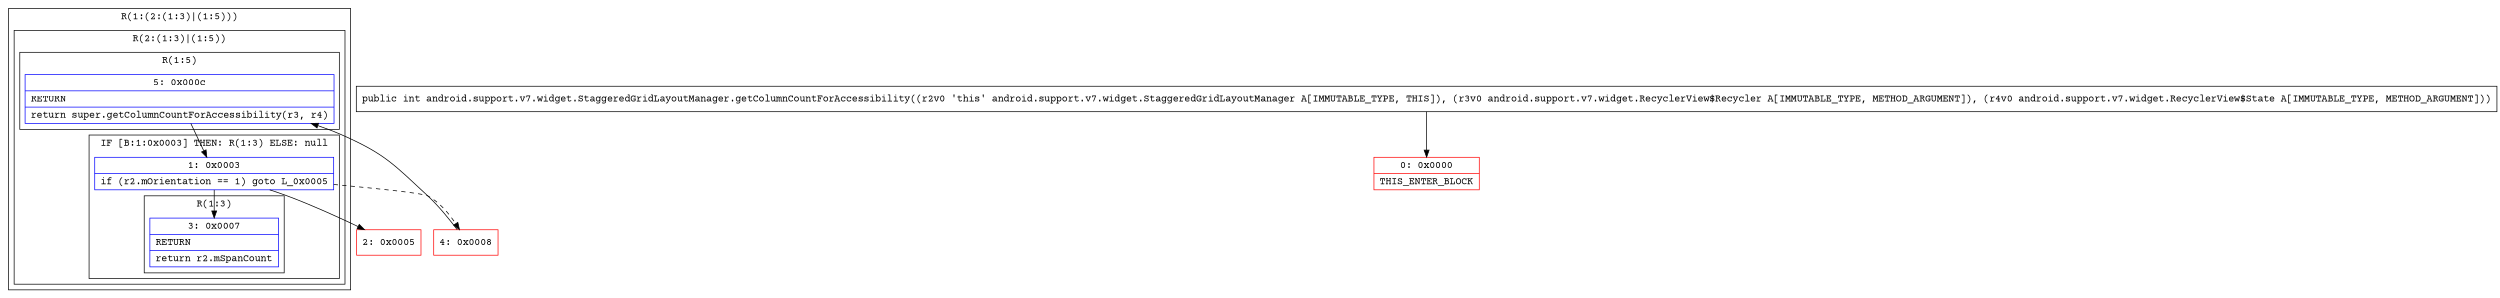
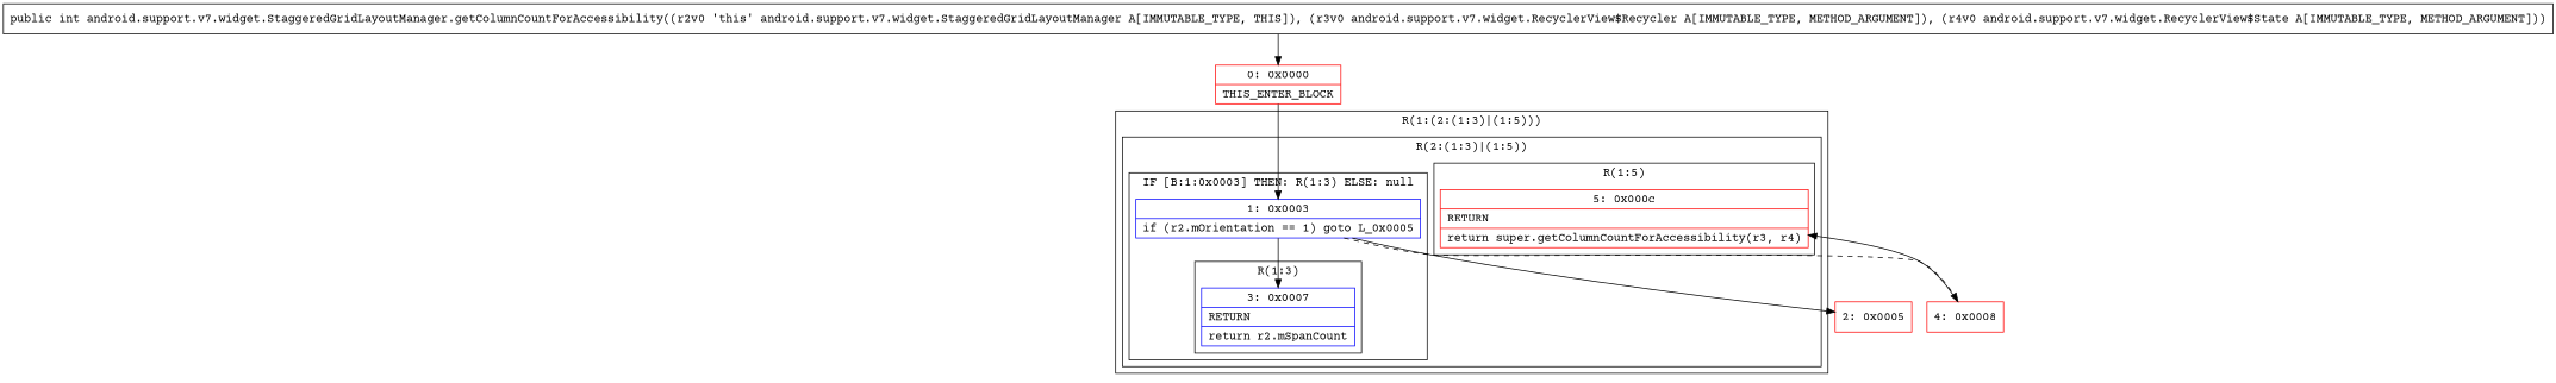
  digraph {
    fontname="Courier Prime"
    node [color=blue fontname="Courier Prime" shape=record]
    edge [fontname="Courier Prime"]
    n1 [label="{3\:\ 0x0007|RETURN\l|return r2.mSpanCount\l}"]
    n2 [label="{1\:\ 0x0003|if (r2.mOrientation == 1) goto L_0x0005\l}"]
-   n3 [label="{5\:\ 0x000c|RETURN\l|return super.getColumnCountForAccessibility(r3, r4)\l}"]
+   n3 [color=red label="{5\:\ 0x000c|RETURN\l|return super.getColumnCountForAccessibility(r3, r4)\l}"]
    n4 [color=red label="{2\:\ 0x0005}"]
    n5 [color=red label="{4\:\ 0x0008}"]
    n6 [color=red label="{0\:\ 0x0000|THIS_ENTER_BLOCK\l}"]
    n7 [label="{public int android.support.v7.widget.StaggeredGridLayoutManager.getColumnCountForAccessibility((r2v0 'this' android.support.v7.widget.StaggeredGridLayoutManager A[IMMUTABLE_TYPE, THIS]), (r3v0 android.support.v7.widget.RecyclerView$Recycler A[IMMUTABLE_TYPE, METHOD_ARGUMENT]), (r4v0 android.support.v7.widget.RecyclerView$State A[IMMUTABLE_TYPE, METHOD_ARGUMENT])) }" color=""]
    subgraph cluster_1 {
      label="R(1:(2:(1:3)|(1:5)))"
      subgraph cluster_2 {
        label="R(2:(1:3)|(1:5))"
        subgraph cluster_3 {
          label="IF [B:1:0x0003] THEN: R(1:3) ELSE: null"
          n2
          subgraph cluster_4 {
            label="R(1:3)"
            n1
          }
        }
        subgraph cluster_5 {
          label="R(1:5)"
          n3
        }
      }
    }
    n2 -> n1
    n2 -> n4
    n2 -> n5 [style=dashed]
    n5 -> n3
-   n3 -> n2
+   n6 -> n2
    n7 -> n6
  }
